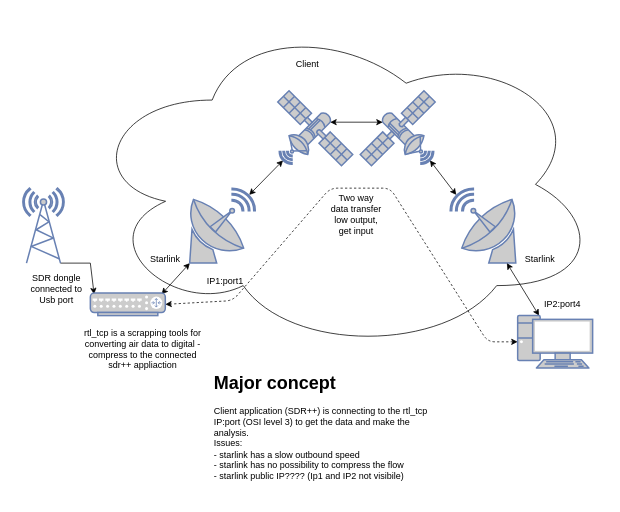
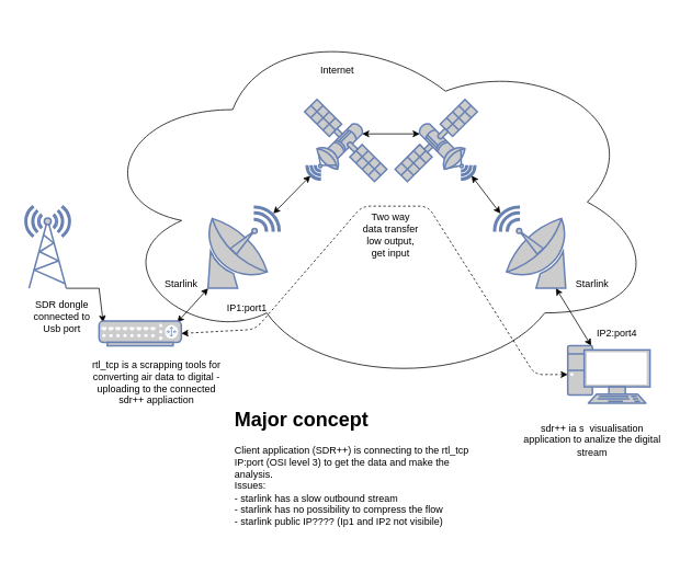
  <mxCell id="0" />
  <mxCell id="1" parent="0" />
  <mxCell id="2" value="" style="ellipse;shape=cloud;whiteSpace=wrap;html=1;" parent="1" vertex="1"><mxGeometry x="110" y="20" width="690" height="450" as="geometry" /></mxCell>
  <mxCell id="3" style="edgeStyle=none;rounded=0;orthogonalLoop=1;jettySize=auto;html=1;exitX=0.91;exitY=1;exitDx=0;exitDy=0;exitPerimeter=0;entryX=0.05;entryY=0.05;entryDx=0;entryDy=0;entryPerimeter=0;" parent="1" source="4" target="16" edge="1"><mxGeometry relative="1" as="geometry"><Array as="points"><mxPoint x="120" y="350" /></Array></mxGeometry></mxCell>
  <mxCell id="4" value="" style="fontColor=#0066CC;verticalAlign=top;verticalLabelPosition=bottom;labelPosition=center;align=center;html=1;outlineConnect=0;fillColor=#CCCCCC;strokeColor=#6881B3;gradientColor=none;gradientDirection=north;strokeWidth=2;shape=mxgraph.networks.radio_tower;" parent="1" vertex="1"><mxGeometry x="30" y="250" width="55" height="100" as="geometry" /></mxCell>
  <mxCell id="5" style="edgeStyle=none;rounded=0;orthogonalLoop=1;jettySize=auto;html=1;exitX=0.07;exitY=0.93;exitDx=0;exitDy=0;exitPerimeter=0;entryX=0.91;entryY=0.09;entryDx=0;entryDy=0;entryPerimeter=0;startArrow=classic;startFill=1;" parent="1" source="6" target="10" edge="1"><mxGeometry relative="1" as="geometry" /></mxCell>
  <mxCell id="6" value="" style="fontColor=#0066CC;verticalAlign=top;verticalLabelPosition=bottom;labelPosition=center;align=center;html=1;outlineConnect=0;fillColor=#CCCCCC;strokeColor=#6881B3;gradientColor=none;gradientDirection=north;strokeWidth=2;shape=mxgraph.networks.satellite;" parent="1" vertex="1"><mxGeometry x="370" y="120" width="100" height="100" as="geometry" /></mxCell>
  <mxCell id="7" style="edgeStyle=none;rounded=0;orthogonalLoop=1;jettySize=auto;html=1;exitX=0.58;exitY=0.3;exitDx=0;exitDy=0;exitPerimeter=0;entryX=0.7;entryY=0.42;entryDx=0;entryDy=0;entryPerimeter=0;startArrow=classic;startFill=1;" parent="1" source="8" target="6" edge="1"><mxGeometry relative="1" as="geometry" /></mxCell>
  <mxCell id="8" value="" style="fontColor=#0066CC;verticalAlign=top;verticalLabelPosition=bottom;labelPosition=center;align=center;html=1;outlineConnect=0;fillColor=#CCCCCC;strokeColor=#6881B3;gradientColor=none;gradientDirection=north;strokeWidth=2;shape=mxgraph.networks.satellite;rotation=-90;" parent="1" vertex="1"><mxGeometry x="480" y="120" width="100" height="100" as="geometry" /></mxCell>
  <mxCell id="9" style="edgeStyle=none;rounded=0;orthogonalLoop=1;jettySize=auto;html=1;exitX=0.03;exitY=1;exitDx=0;exitDy=0;exitPerimeter=0;entryX=0.95;entryY=0.05;entryDx=0;entryDy=0;entryPerimeter=0;startArrow=classic;startFill=1;" parent="1" source="10" target="16" edge="1"><mxGeometry relative="1" as="geometry" /></mxCell>
  <mxCell id="10" value="" style="fontColor=#0066CC;verticalAlign=top;verticalLabelPosition=bottom;labelPosition=center;align=center;html=1;outlineConnect=0;fillColor=#CCCCCC;strokeColor=#6881B3;gradientColor=none;gradientDirection=north;strokeWidth=2;shape=mxgraph.networks.satellite_dish;" parent="1" vertex="1"><mxGeometry x="250" y="250" width="90" height="100" as="geometry" /></mxCell>
  <mxCell id="11" style="rounded=0;orthogonalLoop=1;jettySize=auto;html=1;exitX=0.91;exitY=0.09;exitDx=0;exitDy=0;exitPerimeter=0;entryX=0.07;entryY=0.93;entryDx=0;entryDy=0;entryPerimeter=0;startArrow=classic;startFill=1;" parent="1" source="12" target="8" edge="1"><mxGeometry relative="1" as="geometry" /></mxCell>
  <mxCell id="12" value="" style="fontColor=#0066CC;verticalAlign=top;verticalLabelPosition=bottom;labelPosition=center;align=center;html=1;outlineConnect=0;fillColor=#CCCCCC;strokeColor=#6881B3;gradientColor=none;gradientDirection=north;strokeWidth=2;shape=mxgraph.networks.satellite_dish;flipV=0;flipH=1;" parent="1" vertex="1"><mxGeometry x="600" y="250" width="90" height="100" as="geometry" /></mxCell>
  <mxCell id="13" style="rounded=0;orthogonalLoop=1;jettySize=auto;html=1;startArrow=classic;startFill=1;" parent="1" source="15" target="12" edge="1"><mxGeometry relative="1" as="geometry" /></mxCell>
  <mxCell id="14" style="edgeStyle=none;orthogonalLoop=1;jettySize=auto;html=1;exitX=0;exitY=0.5;exitDx=0;exitDy=0;exitPerimeter=0;entryX=1;entryY=0.5;entryDx=0;entryDy=0;entryPerimeter=0;strokeWidth=1;rounded=1;jumpSize=8;startArrow=classic;startFill=1;dashed=1;" parent="1" source="15" target="16" edge="1"><mxGeometry relative="1" as="geometry"><mxPoint x="460" y="380" as="targetPoint" /><Array as="points"><mxPoint x="650" y="455" /><mxPoint x="520" y="250" /><mxPoint x="440" y="250" /><mxPoint x="310" y="400" /></Array></mxGeometry></mxCell>
  <mxCell id="15" value="" style="fontColor=#0066CC;verticalAlign=top;verticalLabelPosition=bottom;labelPosition=center;align=center;html=1;outlineConnect=0;fillColor=#CCCCCC;strokeColor=#6881B3;gradientColor=none;gradientDirection=north;strokeWidth=2;shape=mxgraph.networks.pc;" parent="1" vertex="1"><mxGeometry x="690" y="420" width="100" height="70" as="geometry" /></mxCell>
  <mxCell id="16" value="" style="fontColor=#0066CC;verticalAlign=top;verticalLabelPosition=bottom;labelPosition=center;align=center;html=1;outlineConnect=0;fillColor=#CCCCCC;strokeColor=#6881B3;gradientColor=none;gradientDirection=north;strokeWidth=2;shape=mxgraph.networks.router;" parent="1" vertex="1"><mxGeometry x="120" y="390" width="100" height="30" as="geometry" /></mxCell>
  <mxCell id="17" value="Two way data transfer&lt;br&gt;low output, get input" style="text;html=1;strokeColor=none;fillColor=none;align=center;verticalAlign=middle;whiteSpace=wrap;rounded=0;" parent="1" vertex="1"><mxGeometry x="440" y="270" width="70" height="30" as="geometry" /></mxCell>
  <mxCell id="18" value="SDR dongle connected to&lt;br&gt;Usb port" style="text;html=1;strokeColor=none;fillColor=none;align=center;verticalAlign=middle;whiteSpace=wrap;rounded=0;" parent="1" vertex="1"><mxGeometry x="20" y="370" width="110" height="30" as="geometry" /></mxCell>
- <mxCell id="19" value="Client" style="text;html=1;strokeColor=none;fillColor=none;align=center;verticalAlign=middle;whiteSpace=wrap;rounded=0;" parent="1" vertex="1"><mxGeometry x="380" y="70" width="60" height="30" as="geometry" /></mxCell>
+ <mxCell id="19" value="Internet" style="text;html=1;strokeColor=none;fillColor=none;align=center;verticalAlign=middle;whiteSpace=wrap;rounded=0;" parent="1" vertex="1"><mxGeometry x="380" y="70" width="60" height="30" as="geometry" /></mxCell>
  <mxCell id="20" value="Starlink" style="text;html=1;strokeColor=none;fillColor=none;align=center;verticalAlign=middle;whiteSpace=wrap;rounded=0;" parent="1" vertex="1"><mxGeometry x="190" y="330" width="60" height="30" as="geometry" /></mxCell>
  <mxCell id="21" value="Starlink" style="text;html=1;strokeColor=none;fillColor=none;align=center;verticalAlign=middle;whiteSpace=wrap;rounded=0;" parent="1" vertex="1"><mxGeometry x="690" y="330" width="60" height="30" as="geometry" /></mxCell>
- <mxCell id="22" value="&lt;h1&gt;Major concept&lt;/h1&gt;&lt;div&gt;Client application (SDR++) is connecting to the rtl_tcp IP:port (OSI level 3) to get the data and make the analysis.&amp;nbsp;&lt;/div&gt;&lt;div&gt;Issues:&lt;/div&gt;&lt;div&gt;- starlink has a slow outbound speed&lt;/div&gt;&lt;div&gt;- starlink has no possibility to compress the flow&lt;/div&gt;&lt;div&gt;- starlink public IP???? (Ip1 and IP2 not visibile)&lt;/div&gt;" style="text;html=1;strokeColor=none;fillColor=none;spacing=5;spacingTop=-20;whiteSpace=wrap;overflow=hidden;rounded=0;" parent="1" vertex="1"><mxGeometry x="280" y="490" width="320" height="170" as="geometry" /></mxCell>
- <mxCell id="23" value="rtl_tcp is a scrapping tools for converting air data to digital - compress to the connected sdr++ appliaction" style="text;html=1;strokeColor=none;fillColor=none;align=center;verticalAlign=middle;whiteSpace=wrap;rounded=0;" parent="1" vertex="1"><mxGeometry x="100" y="430" width="180" height="70" as="geometry" /></mxCell>
+ <mxCell id="22" value="&lt;h1&gt;Major concept&lt;/h1&gt;&lt;div&gt;Client application (SDR++) is connecting to the rtl_tcp IP:port (OSI level 3) to get the data and make the analysis.&amp;nbsp;&lt;/div&gt;&lt;div&gt;Issues:&lt;/div&gt;&lt;div&gt;- starlink has a slow outbound stream&lt;/div&gt;&lt;div&gt;- starlink has no possibility to compress the flow&lt;/div&gt;&lt;div&gt;- starlink public IP???? (Ip1 and IP2 not visibile)&lt;/div&gt;" style="text;html=1;strokeColor=none;fillColor=none;spacing=5;spacingTop=-20;whiteSpace=wrap;overflow=hidden;rounded=0;" parent="1" vertex="1"><mxGeometry x="280" y="490" width="320" height="170" as="geometry" /></mxCell>
+ <mxCell id="23" value="rtl_tcp is a scrapping tools for converting air data to digital - uploading to the connected sdr++ appliaction" style="text;html=1;strokeColor=none;fillColor=none;align=center;verticalAlign=middle;whiteSpace=wrap;rounded=0;" parent="1" vertex="1"><mxGeometry x="100" y="430" width="180" height="70" as="geometry" /></mxCell>
+ <mxCell id="24" value="sdr++ ia s&amp;nbsp; visualisation application to analize the digital stream" style="text;html=1;strokeColor=none;fillColor=none;align=center;verticalAlign=middle;whiteSpace=wrap;rounded=0;" parent="1" vertex="1"><mxGeometry x="635" y="520" width="170" height="30" as="geometry" /></mxCell>
  <mxCell id="25" value="IP1:port1" style="text;html=1;strokeColor=none;fillColor=none;align=center;verticalAlign=middle;whiteSpace=wrap;rounded=0;" parent="1" vertex="1"><mxGeometry x="270" y="360" width="60" height="30" as="geometry" /></mxCell>
  <mxCell id="26" value="IP2:port4" style="text;html=1;strokeColor=none;fillColor=none;align=center;verticalAlign=middle;whiteSpace=wrap;rounded=0;" parent="1" vertex="1"><mxGeometry x="720" y="390" width="60" height="30" as="geometry" /></mxCell>
